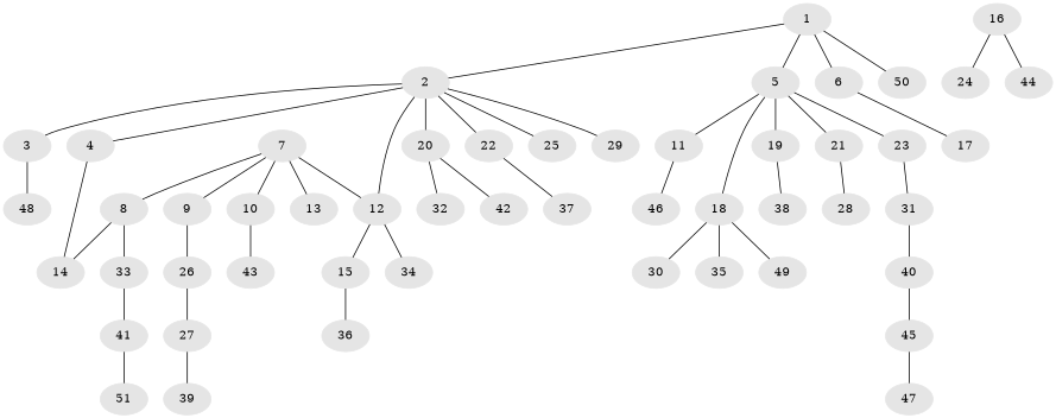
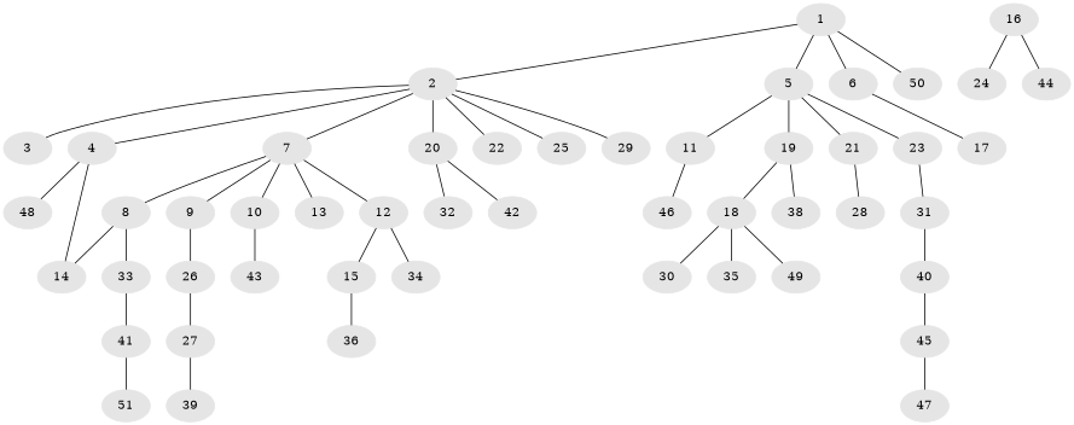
  graph {
    node [color=gray90 style=filled]
    1
    2
    5
    6
    50
    3
    4
    7
    20
    22
    25
    29
    11
    18
    19
    21
    23
    17
    48
    14
    8
    9
    10
    12
    13
    32
    42
-   37
    16
    24
    44
    46
    30
    35
    49
    38
    28
    31
    33
    26
    43
    15
    34
    41
    27
    36
    40
    39
    45
    51
    47
    1 -- 2
    1 -- 5
    1 -- 6
    1 -- 50
    2 -- 3
    2 -- 4
-   2 -- 12
+   2 -- 7
    2 -- 20
    2 -- 22
    2 -- 25
    2 -- 29
    5 -- 11
-   5 -- 18
+   19 -- 18
    5 -- 19
    5 -- 21
    5 -- 23
    6 -- 17
-   3 -- 48
+   4 -- 48
    4 -- 14
    7 -- 8
    7 -- 9
    7 -- 10
    7 -- 12
    7 -- 13
    20 -- 32
    20 -- 42
-   22 -- 37
    11 -- 46
    18 -- 30
    18 -- 35
    18 -- 49
    19 -- 38
    21 -- 28
    23 -- 31
    8 -- 14
    8 -- 33
    9 -- 26
    10 -- 43
    12 -- 15
    12 -- 34
    16 -- 24
    16 -- 44
    31 -- 40
    33 -- 41
    26 -- 27
    15 -- 36
    41 -- 51
    27 -- 39
    40 -- 45
    45 -- 47
  }
